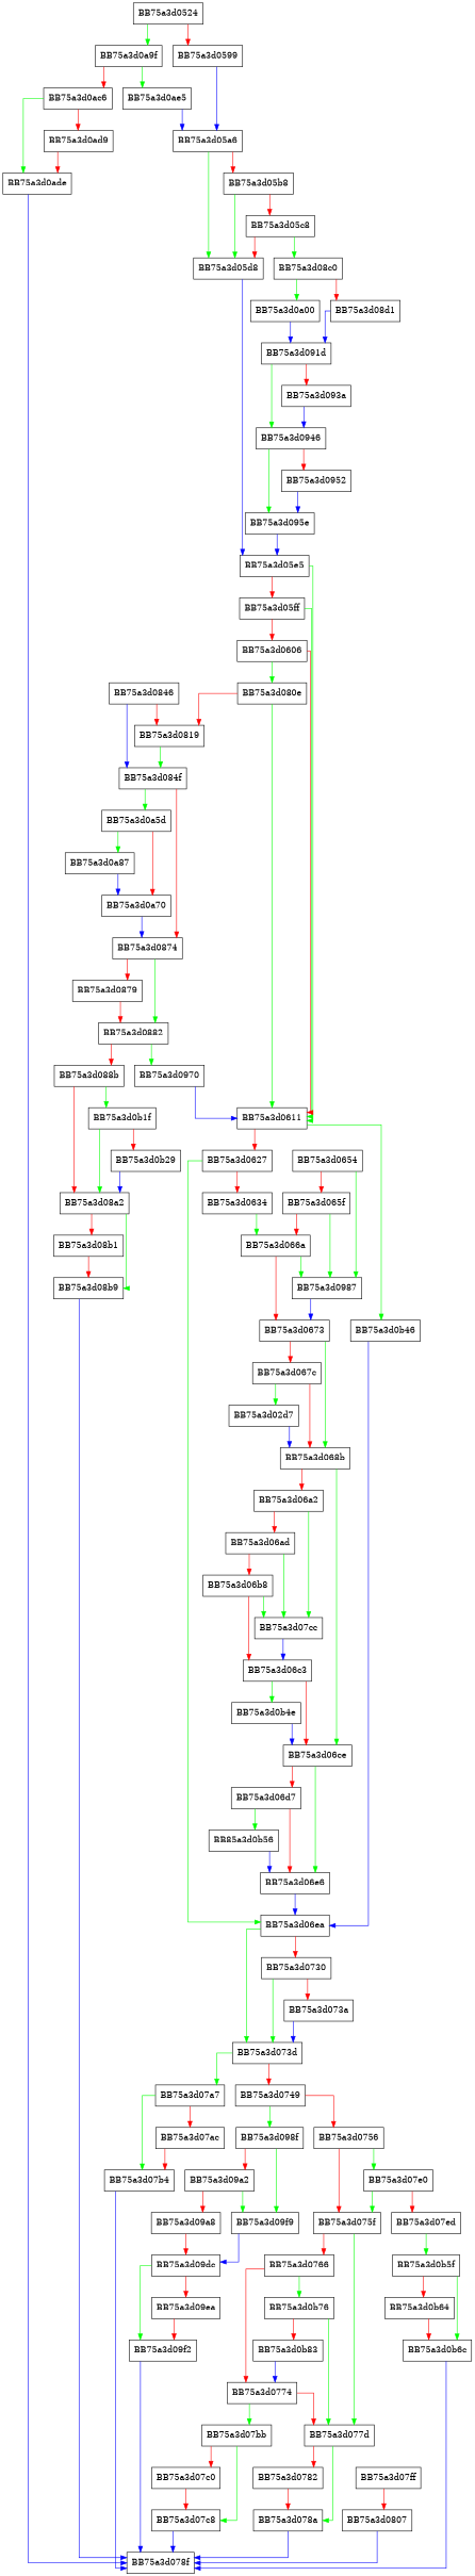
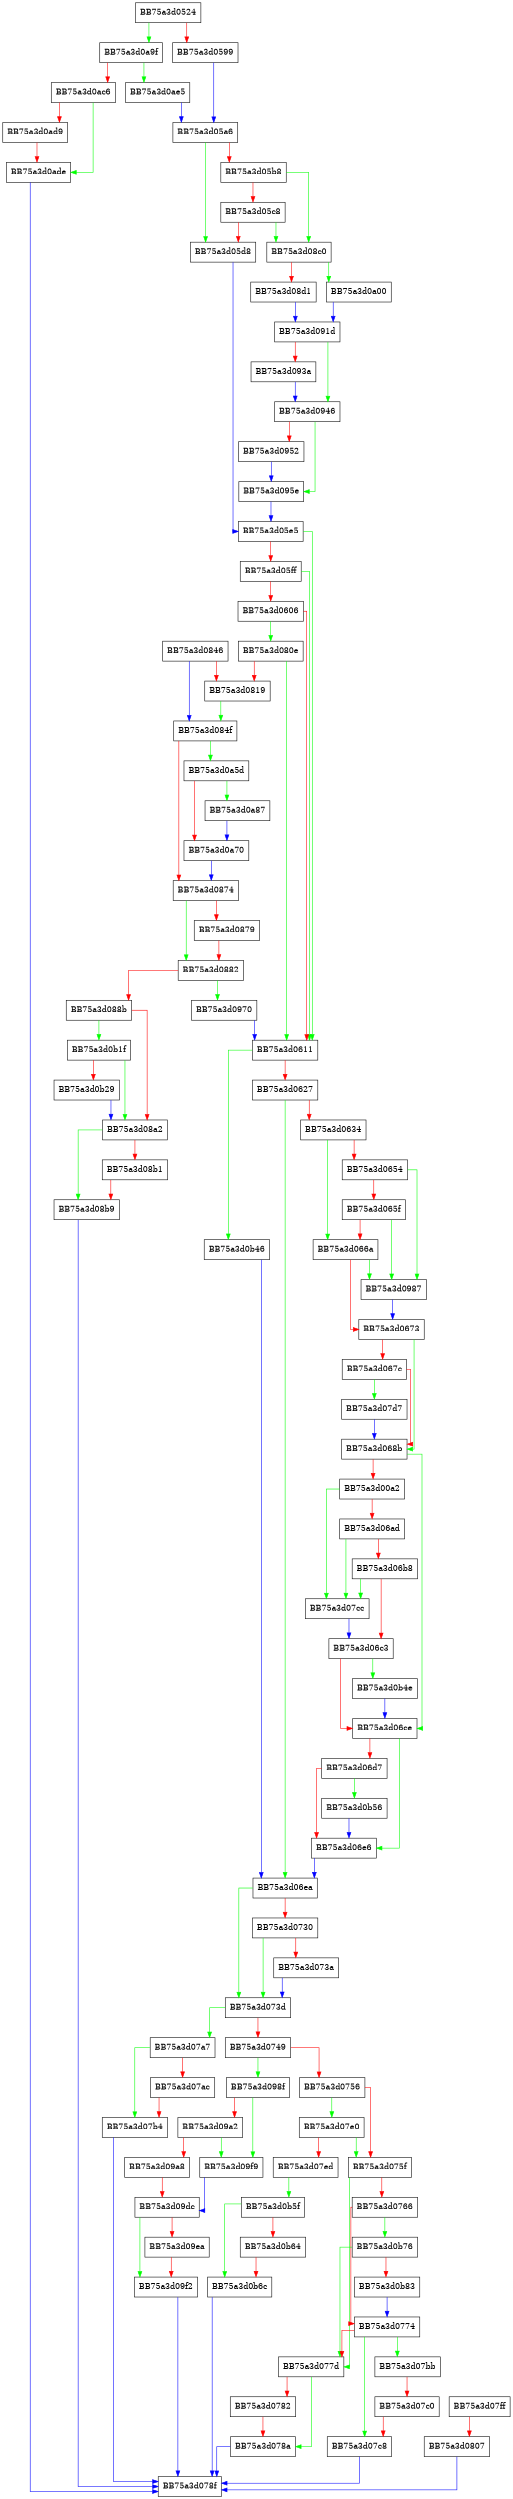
  digraph {
    splines=ortho
    node [shape=box]
    edge [color=red]
    BB75a3d0524
    BB75a3d0a9f
    BB75a3d0599
    BB75a3d0ae5
    BB75a3d0ac6
    BB75a3d05a6
    BB75a3d0ade
    BB75a3d0ad9
    BB75a3d05d8
    BB75a3d05b8
    BB75a3d05e5
    BB75a3d08c0
    BB75a3d05c8
    BB75a3d0611
    BB75a3d05ff
    BB75a3d0a00
    BB75a3d08d1
    BB75a3d091d
    BB75a3d0b46
    BB75a3d0627
    BB75a3d0606
    BB75a3d06ea
    BB75a3d0634
    BB75a3d080e
    BB75a3d0819
    BB75a3d084f
    BB75a3d073d
    BB75a3d0730
    BB75a3d066a
    BB75a3d0654
    BB75a3d07a7
    BB75a3d0749
    BB75a3d073a
    BB75a3d0987
    BB75a3d0673
    BB75a3d065f
    BB75a3d068b
    BB75a3d067c
    BB75a3d06ce
-   BB75a3d06a2
-   BB75a3d07d7 [label=BB75a3d02d7]
+   BB75a3d06a2 [label=BB75a3d00a2]
+   BB75a3d07d7
    BB75a3d06e6
    BB75a3d06d7
    BB75a3d07cc
    BB75a3d06ad
-   BB75a3d0b56 [label=BB85a3d0b56]
+   BB75a3d0b56
    BB75a3d06c3
    BB75a3d06b8
    BB75a3d0b4e
    BB75a3d07b4
    BB75a3d07ac
    BB75a3d098f
    BB75a3d0756
    BB75a3d078f
    BB75a3d09f9
    BB75a3d09a2
    BB75a3d07e0
    BB75a3d075f
    BB75a3d09dc
    BB75a3d09a8
    BB75a3d07ed
    BB75a3d077d
    BB75a3d0766
    BB75a3d0b5f
    BB75a3d078a
    BB75a3d0782
    BB75a3d0b76
    BB75a3d0774
    BB75a3d0b83
    BB75a3d07bb
    BB75a3d07c8
    BB75a3d07c0
    BB75a3d0b6c
    BB75a3d0b64
    BB75a3d0807
    BB75a3d07ff
    BB75a3d0a5d
    BB75a3d0874
    BB75a3d0846
    BB75a3d0a87
    BB75a3d0a70
    BB75a3d0882
    BB75a3d0879
    BB75a3d0970
    BB75a3d088b
    BB75a3d0b1f
    BB75a3d08a2
    BB75a3d0b29
    BB75a3d08b9
    BB75a3d08b1
    BB75a3d0946
    BB75a3d093a
    BB75a3d095e
    BB75a3d0952
    BB75a3d09f2
    BB75a3d09ea
    BB75a3d0524 -> BB75a3d0a9f [color=green]
    BB75a3d0524 -> BB75a3d0599
    BB75a3d0a9f -> BB75a3d0ae5 [color=green]
    BB75a3d0a9f -> BB75a3d0ac6
    BB75a3d0599 -> BB75a3d05a6 [color=blue]
    BB75a3d0ae5 -> BB75a3d05a6 [color=blue]
    BB75a3d0ac6 -> BB75a3d0ade [color=green]
    BB75a3d0ac6 -> BB75a3d0ad9
    BB75a3d05a6 -> BB75a3d05d8 [color=green]
    BB75a3d05a6 -> BB75a3d05b8
    BB75a3d0ade -> BB75a3d078f [color=blue]
    BB75a3d0ad9 -> BB75a3d0ade
    BB75a3d05d8 -> BB75a3d05e5 [color=blue]
-   BB75a3d05b8 -> BB75a3d05d8 [color=green]
+   BB75a3d05b8 -> BB75a3d08c0 [color=green]
    BB75a3d05b8 -> BB75a3d05c8
    BB75a3d05e5 -> BB75a3d0611 [color=green]
    BB75a3d05e5 -> BB75a3d05ff
    BB75a3d08c0 -> BB75a3d0a00 [color=green]
    BB75a3d08c0 -> BB75a3d08d1
    BB75a3d05c8 -> BB75a3d05d8
    BB75a3d05c8 -> BB75a3d08c0 [color=green]
    BB75a3d0611 -> BB75a3d0b46 [color=green]
    BB75a3d0611 -> BB75a3d0627
    BB75a3d05ff -> BB75a3d0611 [color=green]
    BB75a3d05ff -> BB75a3d0606
    BB75a3d0a00 -> BB75a3d091d [color=blue]
    BB75a3d08d1 -> BB75a3d091d [color=blue]
    BB75a3d091d -> BB75a3d0946 [color=green]
    BB75a3d091d -> BB75a3d093a
    BB75a3d0b46 -> BB75a3d06ea [color=blue]
    BB75a3d0627 -> BB75a3d06ea [color=green]
    BB75a3d0627 -> BB75a3d0634
    BB75a3d0606 -> BB75a3d0611
    BB75a3d0606 -> BB75a3d080e [color=green]
    BB75a3d06ea -> BB75a3d073d [color=green]
    BB75a3d06ea -> BB75a3d0730
    BB75a3d0634 -> BB75a3d066a [color=green]
+   BB75a3d0634 -> BB75a3d0654
    BB75a3d080e -> BB75a3d0611 [color=green]
    BB75a3d080e -> BB75a3d0819
    BB75a3d0819 -> BB75a3d084f [color=green]
    BB75a3d084f -> BB75a3d0a5d [color=green]
    BB75a3d084f -> BB75a3d0874
    BB75a3d073d -> BB75a3d07a7 [color=green]
    BB75a3d073d -> BB75a3d0749
    BB75a3d0730 -> BB75a3d073d [color=green]
    BB75a3d0730 -> BB75a3d073a
    BB75a3d066a -> BB75a3d0987 [color=green]
    BB75a3d066a -> BB75a3d0673
    BB75a3d0654 -> BB75a3d0987 [color=green]
    BB75a3d0654 -> BB75a3d065f
    BB75a3d07a7 -> BB75a3d07b4 [color=green]
    BB75a3d07a7 -> BB75a3d07ac
    BB75a3d0749 -> BB75a3d098f [color=green]
    BB75a3d0749 -> BB75a3d0756
    BB75a3d073a -> BB75a3d073d [color=blue]
    BB75a3d0987 -> BB75a3d0673 [color=blue]
    BB75a3d0673 -> BB75a3d068b [color=green]
    BB75a3d0673 -> BB75a3d067c
    BB75a3d065f -> BB75a3d066a
    BB75a3d065f -> BB75a3d0987 [color=green]
    BB75a3d068b -> BB75a3d06ce [color=green]
    BB75a3d068b -> BB75a3d06a2
    BB75a3d067c -> BB75a3d068b
    BB75a3d067c -> BB75a3d07d7 [color=green]
    BB75a3d06ce -> BB75a3d06e6 [color=green]
    BB75a3d06ce -> BB75a3d06d7
    BB75a3d06a2 -> BB75a3d07cc [color=green]
    BB75a3d06a2 -> BB75a3d06ad
    BB75a3d07d7 -> BB75a3d068b [color=blue]
    BB75a3d06e6 -> BB75a3d06ea [color=blue]
    BB75a3d06d7 -> BB75a3d06e6
    BB75a3d06d7 -> BB75a3d0b56 [color=green]
    BB75a3d07cc -> BB75a3d06c3 [color=blue]
    BB75a3d06ad -> BB75a3d07cc [color=green]
    BB75a3d06ad -> BB75a3d06b8
    BB75a3d0b56 -> BB75a3d06e6 [color=blue]
    BB75a3d06c3 -> BB75a3d06ce
    BB75a3d06c3 -> BB75a3d0b4e [color=green]
    BB75a3d06b8 -> BB75a3d07cc [color=green]
    BB75a3d06b8 -> BB75a3d06c3
    BB75a3d0b4e -> BB75a3d06ce [color=blue]
    BB75a3d07b4 -> BB75a3d078f [color=blue]
    BB75a3d07ac -> BB75a3d07b4
    BB75a3d098f -> BB75a3d09f9 [color=green]
    BB75a3d098f -> BB75a3d09a2
    BB75a3d0756 -> BB75a3d07e0 [color=green]
    BB75a3d0756 -> BB75a3d075f
    BB75a3d09f9 -> BB75a3d09dc [color=blue]
    BB75a3d09a2 -> BB75a3d09f9 [color=green]
    BB75a3d09a2 -> BB75a3d09a8
    BB75a3d07e0 -> BB75a3d075f [color=green]
    BB75a3d07e0 -> BB75a3d07ed
    BB75a3d075f -> BB75a3d077d [color=green]
    BB75a3d075f -> BB75a3d0766
    BB75a3d09dc -> BB75a3d09f2 [color=green]
    BB75a3d09dc -> BB75a3d09ea
    BB75a3d09a8 -> BB75a3d09dc
    BB75a3d07ed -> BB75a3d0b5f [color=green]
    BB75a3d077d -> BB75a3d078a [color=green]
    BB75a3d077d -> BB75a3d0782
    BB75a3d0766 -> BB75a3d0b76 [color=green]
    BB75a3d0766 -> BB75a3d0774
    BB75a3d0b5f -> BB75a3d0b6c [color=green]
    BB75a3d0b5f -> BB75a3d0b64
    BB75a3d078a -> BB75a3d078f [color=blue]
    BB75a3d0782 -> BB75a3d078a
    BB75a3d0b76 -> BB75a3d077d [color=green]
    BB75a3d0b76 -> BB75a3d0b83
    BB75a3d0774 -> BB75a3d077d
    BB75a3d0774 -> BB75a3d07bb [color=green]
    BB75a3d0b83 -> BB75a3d0774 [color=blue]
-   BB75a3d07bb -> BB75a3d07c8 [color=green]
+   BB75a3d0774 -> BB75a3d07c8 [color=green]
    BB75a3d07bb -> BB75a3d07c0
    BB75a3d07c8 -> BB75a3d078f [color=blue]
    BB75a3d07c0 -> BB75a3d07c8
    BB75a3d0b6c -> BB75a3d078f [color=blue]
    BB75a3d0b64 -> BB75a3d0b6c
    BB75a3d0807 -> BB75a3d078f [color=blue]
    BB75a3d07ff -> BB75a3d0807
    BB75a3d0a5d -> BB75a3d0a87 [color=green]
    BB75a3d0a5d -> BB75a3d0a70
    BB75a3d0874 -> BB75a3d0882 [color=green]
    BB75a3d0874 -> BB75a3d0879
    BB75a3d0846 -> BB75a3d0819
    BB75a3d0846 -> BB75a3d084f [color=blue]
    BB75a3d0a87 -> BB75a3d0a70 [color=blue]
    BB75a3d0a70 -> BB75a3d0874 [color=blue]
    BB75a3d0882 -> BB75a3d0970 [color=green]
    BB75a3d0882 -> BB75a3d088b
    BB75a3d0879 -> BB75a3d0882
    BB75a3d0970 -> BB75a3d0611 [color=blue]
    BB75a3d088b -> BB75a3d0b1f [color=green]
    BB75a3d088b -> BB75a3d08a2
    BB75a3d0b1f -> BB75a3d08a2 [color=green]
    BB75a3d0b1f -> BB75a3d0b29
    BB75a3d08a2 -> BB75a3d08b9 [color=green]
    BB75a3d08a2 -> BB75a3d08b1
    BB75a3d0b29 -> BB75a3d08a2 [color=blue]
    BB75a3d08b9 -> BB75a3d078f [color=blue]
    BB75a3d08b1 -> BB75a3d08b9
    BB75a3d0946 -> BB75a3d095e [color=green]
    BB75a3d0946 -> BB75a3d0952
    BB75a3d093a -> BB75a3d0946 [color=blue]
    BB75a3d095e -> BB75a3d05e5 [color=blue]
    BB75a3d0952 -> BB75a3d095e [color=blue]
    BB75a3d09f2 -> BB75a3d078f [color=blue]
    BB75a3d09ea -> BB75a3d09f2
  }
